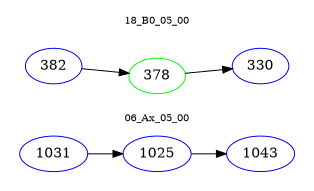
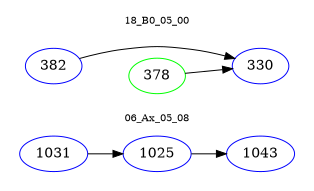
  digraph {
    rankdir=LR
    node [color=blue]
    edge [color=black]
    n1 [label=1031]
    n2 [label=1025]
    n3 [label=1043]
    n4 [label=382]
    n5 [color=green label=378]
    n6 [label=330]
    subgraph cluster_1 {
      color=white
      fontsize=10
-     label="06_Ax_05_00"
+     label="06_Ax_05_08"
      n1
      n2
      n3
    }
    subgraph cluster_2 {
      color=white
      fontsize=10
      label="18_B0_05_00"
      n4
      n5
      n6
    }
    n1 -> n2
    n2 -> n3
-   n4 -> n5
+   n4 -> n6
    n5 -> n6
  }
